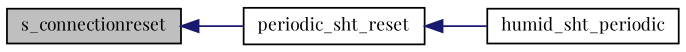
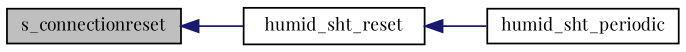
  digraph {
    fontname="Playfair Display"
    rankdir=LR
    node [color=black fillcolor=white fontname="Playfair Display" fontsize=10 shape=record style=filled]
    edge [color=midnightblue dir=back fontname="Playfair Display" fontsize=10 labelfontname=FreeSans labelfontsize=10 style=solid]
    n1 [fillcolor=grey75 fontcolor=black height=0.2 label=s_connectionreset width=0.4]
-   n2 [height=0.2 label=periodic_sht_reset width=0.4]
+   n2 [height=0.2 label=humid_sht_reset width=0.4]
    n3 [height=0.2 label=humid_sht_periodic width=0.4]
    n1 -> n2
    n2 -> n3
  }
